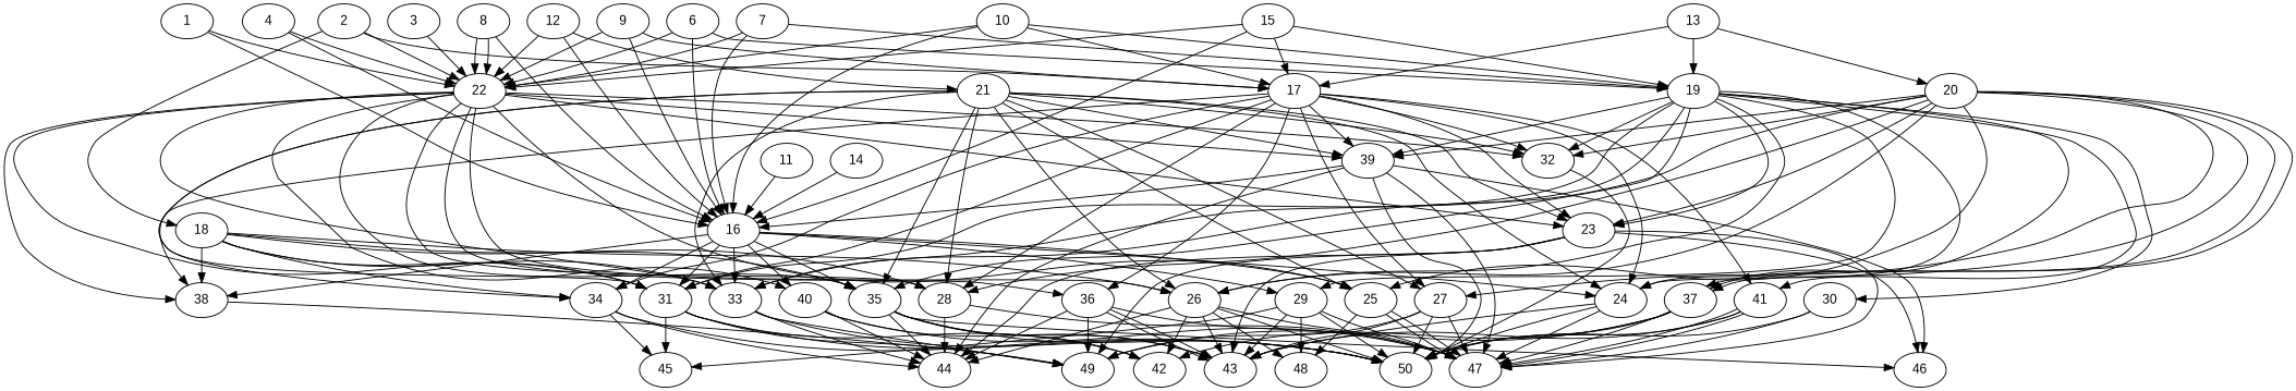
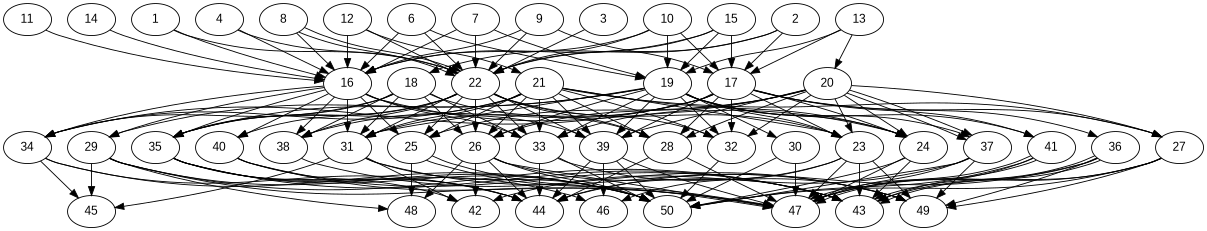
  digraph {
    fontname="Liberation Sans"
    node [alpha=0.16 fontname="Liberation Sans"]
    edge [fontname="Liberation Sans"]
    1 [alpha=0.05 expect_size=12974080]
    16 [alpha=0.05 expect_size=10759168]
    22 [expect_size=45208576]
    24 [alpha=0.00 expect_size=32230400]
    25 [alpha=0.17 expect_size=32827392]
    29 [alpha=0.05 expect_size=16923648]
    31 [alpha=0.09 expect_size=18457600]
    33 [alpha=0.03 expect_size=34021376]
    34 [alpha=0.10 expect_size=18684928]
    35 [alpha=0.10 expect_size=19115008]
    38 [alpha=0.07 expect_size=23865344]
    39 [alpha=0.20 expect_size=33958912]
    40 [alpha=0.17 expect_size=45685760]
    23 [alpha=0.13 expect_size=36222976]
    28 [alpha=0.04 expect_size=31284224]
    32 [alpha=0.11 expect_size=43115520]
    36 [alpha=0.12 expect_size=11146240]
    26 [alpha=0.09 expect_size=35992576]
    43 [alpha=0.17 expect_size=20939776]
    47 [alpha=0.13 expect_size=10785792]
    50 [expect_size=19625984]
    48 [alpha=0.05 expect_size=52324352]
    45 [alpha=0.07 expect_size=5474304]
    49 [alpha=0.03 expect_size=20481024]
    42 [alpha=0.09 expect_size=41422848]
    44 [expect_size=28428288]
    46 [alpha=0.11 expect_size=29211648]
    2 [alpha=0.09 expect_size=15899648]
    17 [alpha=0.13 expect_size=12997632]
    18 [alpha=0.14 expect_size=13455360]
    27 [expect_size=46673920]
    41 [alpha=0.15 expect_size=19251200]
    3 [alpha=0.05 expect_size=32750592]
    4 [alpha=0.17 expect_size=27252736]
    19 [alpha=0.11 expect_size=15239168]
    30 [alpha=0.09 expect_size=43760640]
    37 [alpha=0.18 expect_size=33251328]
    6 [alpha=0.01 expect_size=43714560]
    7 [alpha=0.00 expect_size=38050816]
    8 [alpha=0.01 expect_size=9024512]
    9 [alpha=0.20 expect_size=34583552]
    10 [expect_size=12633088]
    11 [alpha=0.17 expect_size=44823552]
    12 [expect_size=8354816]
    21 [alpha=0.10 expect_size=6071296]
    13 [alpha=0.18 expect_size=28680192]
    20 [alpha=0.09 expect_size=15174656]
    14 [alpha=0.00 expect_size=41202688]
    15 [alpha=0.01 expect_size=35189760]
    1 -> 16
    1 -> 22
    16 -> 24
    16 -> 25
    16 -> 29
    16 -> 31
    16 -> 33
    16 -> 34
    16 -> 35
    16 -> 38
-   39 -> 16
+   16 -> 39
    16 -> 40
    22 -> 25
    22 -> 31
    22 -> 33
    22 -> 35
    22 -> 38
    22 -> 39
    22 -> 40
    22 -> 23
    22 -> 28
    22 -> 32
-   22 -> 36
    22 -> 26
    24 -> 43
    24 -> 47
    24 -> 50
    25 -> 47
    25 -> 47
    25 -> 48
    29 -> 43
    29 -> 47
    29 -> 50
    29 -> 48
    29 -> 45
    31 -> 50
    31 -> 45
    31 -> 49
    31 -> 42
    33 -> 50
    33 -> 49
    33 -> 44
    34 -> 50
    34 -> 45
    34 -> 44
    35 -> 43
    35 -> 50
    35 -> 42
    35 -> 44
    35 -> 46
    38 -> 49
    39 -> 47
    39 -> 50
    39 -> 44
    39 -> 46
    40 -> 43
    40 -> 47
    40 -> 44
    23 -> 43
    23 -> 47
    23 -> 49
    23 -> 44
    23 -> 46
    28 -> 47
    28 -> 44
    32 -> 50
    36 -> 43
    36 -> 43
    36 -> 47
    36 -> 49
    36 -> 44
    26 -> 43
    26 -> 47
    26 -> 50
    26 -> 48
    26 -> 42
    26 -> 44
    2 -> 22
    2 -> 17
    2 -> 18
    17 -> 24
    17 -> 31
    17 -> 34
    17 -> 38
    17 -> 39
    17 -> 23
    17 -> 28
    17 -> 32
    17 -> 36
    17 -> 27
    17 -> 41
    18 -> 31
    18 -> 33
    18 -> 34
    18 -> 35
    18 -> 38
    18 -> 28
    18 -> 26
    27 -> 43
    27 -> 47
    27 -> 50
    27 -> 49
    41 -> 43
    41 -> 47
    41 -> 47
    41 -> 50
    3 -> 22
    4 -> 16
    4 -> 22
    19 -> 24
    19 -> 29
    19 -> 31
    19 -> 33
    19 -> 35
    19 -> 39
    19 -> 23
    19 -> 32
    19 -> 26
    19 -> 41
    19 -> 30
    19 -> 37
    30 -> 47
    30 -> 50
    37 -> 47
    37 -> 50
    37 -> 49
    37 -> 42
    6 -> 16
    6 -> 22
    6 -> 19
    7 -> 16
    7 -> 22
    7 -> 19
    8 -> 16
    8 -> 22
    8 -> 22
    9 -> 16
    9 -> 22
    9 -> 17
    10 -> 16
    10 -> 22
    10 -> 17
    10 -> 19
    11 -> 16
    12 -> 16
    12 -> 22
    12 -> 21
    21 -> 24
    21 -> 25
    21 -> 31
    21 -> 33
    21 -> 34
    21 -> 35
    21 -> 39
    21 -> 23
    21 -> 28
    21 -> 32
    21 -> 26
    21 -> 27
    13 -> 17
    13 -> 19
    13 -> 20
    20 -> 24
    20 -> 25
    20 -> 33
    20 -> 39
    20 -> 23
    20 -> 28
    20 -> 32
    20 -> 26
    20 -> 27
    20 -> 37
    20 -> 37
    14 -> 16
    15 -> 16
    15 -> 22
    15 -> 17
    15 -> 19
  }
